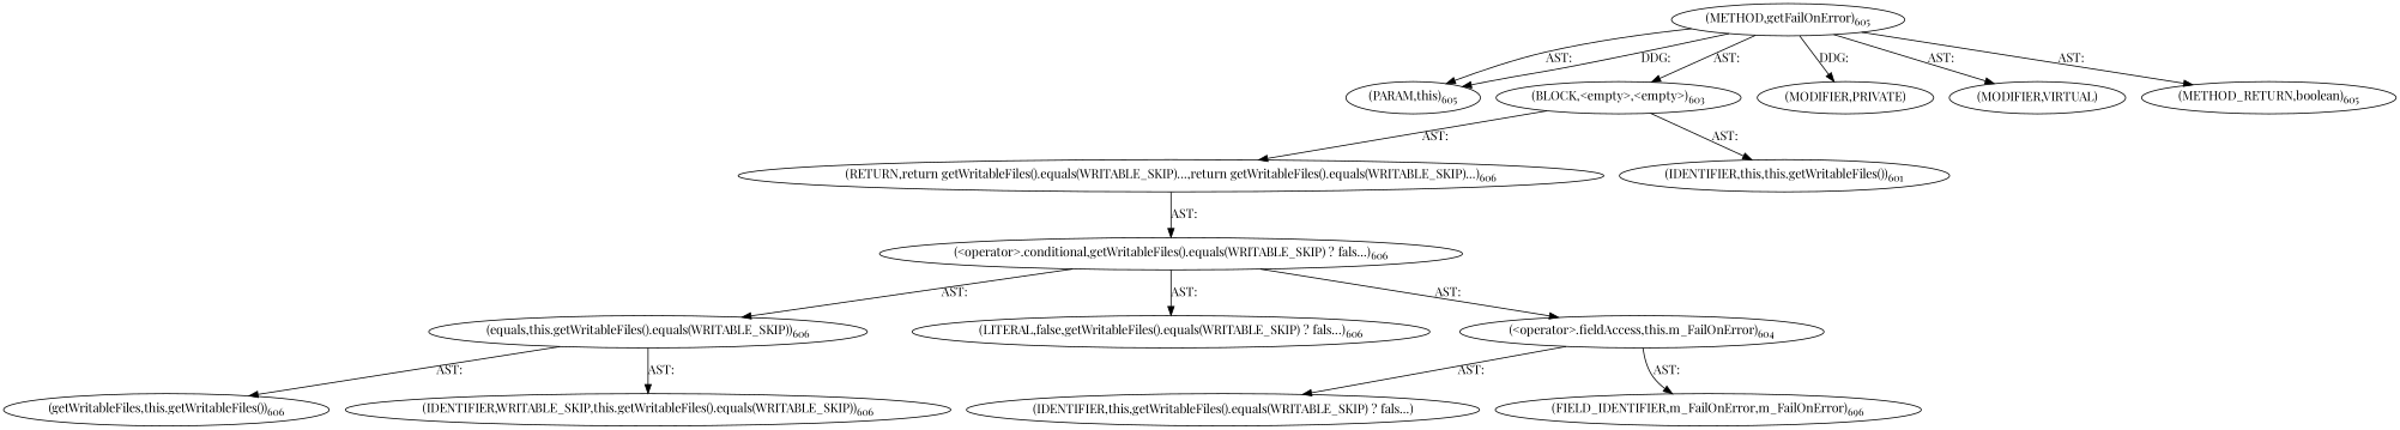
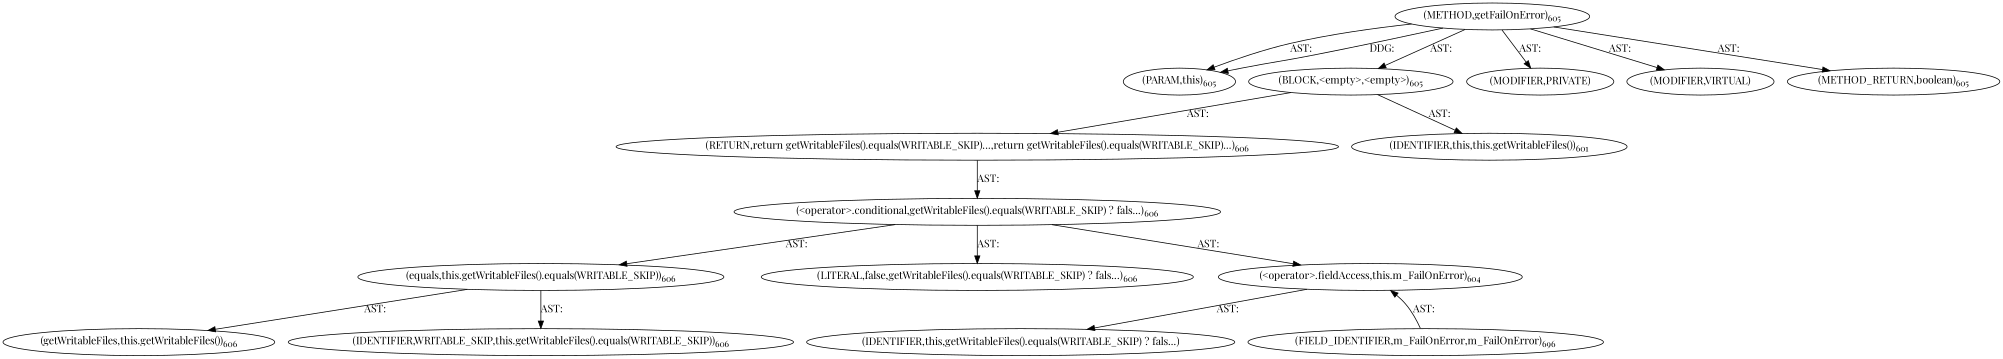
  digraph {
    fontname="Playfair Display"
    node [fontname="Playfair Display"]
    edge [fontname="Playfair Display"]
    n1 [label=<(METHOD,getFailOnError)<SUB>605</SUB>>]
    n2 [label=<(PARAM,this)<SUB>605</SUB>>]
-   n3 [label=<(BLOCK,&lt;empty&gt;,&lt;empty&gt;)<SUB>603</SUB>>]
+   n3 [label=<(BLOCK,&lt;empty&gt;,&lt;empty&gt;)<SUB>605</SUB>>]
    n4 [label=<(MODIFIER,PRIVATE)>]
    n5 [label=<(MODIFIER,VIRTUAL)>]
    n6 [label=<(METHOD_RETURN,boolean)<SUB>605</SUB>>]
    n7 [label=<(RETURN,return getWritableFiles().equals(WRITABLE_SKIP)...,return getWritableFiles().equals(WRITABLE_SKIP)...)<SUB>606</SUB>>]
    n8 [label=<(IDENTIFIER,this,this.getWritableFiles())<SUB>601</SUB>>]
    n9 [label=<(&lt;operator&gt;.conditional,getWritableFiles().equals(WRITABLE_SKIP) ? fals...)<SUB>606</SUB>>]
    n10 [label=<(equals,this.getWritableFiles().equals(WRITABLE_SKIP))<SUB>606</SUB>>]
    n11 [label=<(LITERAL,false,getWritableFiles().equals(WRITABLE_SKIP) ? fals...)<SUB>606</SUB>>]
    n12 [label=<(&lt;operator&gt;.fieldAccess,this.m_FailOnError)<SUB>604</SUB>>]
    n13 [label=<(getWritableFiles,this.getWritableFiles())<SUB>606</SUB>>]
    n14 [label=<(IDENTIFIER,WRITABLE_SKIP,this.getWritableFiles().equals(WRITABLE_SKIP))<SUB>606</SUB>>]
    n15 [label=<(IDENTIFIER,this,getWritableFiles().equals(WRITABLE_SKIP) ? fals...)>]
    n16 [label=<(FIELD_IDENTIFIER,m_FailOnError,m_FailOnError)<SUB>696</SUB>>]
    n1 -> n2 [label="AST: "]
    n1 -> n2 [label="DDG: "]
    n1 -> n3 [label="AST: "]
-   n1 -> n4 [label="DDG: "]
+   n1 -> n4 [label="AST: "]
    n1 -> n5 [label="AST: "]
    n1 -> n6 [label="AST: "]
    n3 -> n7 [label="AST: "]
    n3 -> n8 [label="AST: "]
    n7 -> n9 [label="AST: "]
    n9 -> n10 [label="AST: "]
    n9 -> n11 [label="AST: "]
    n9 -> n12 [label="AST: "]
    n10 -> n13 [label="AST: "]
    n10 -> n14 [label="AST: "]
    n12 -> n15 [label="AST: "]
-   n12 -> n16 [label="AST: "]
+   n16 -> n12 [label="AST: "]
  }
